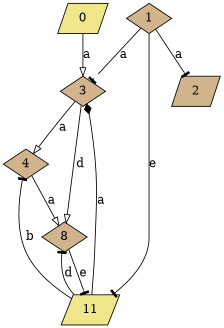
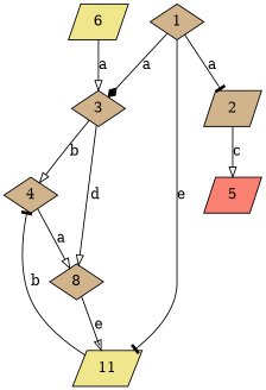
  strict digraph {
    node [fillcolor=tan shape=parallelogram style=filled]
    edge [arrowhead=onormal]
+   5 [fillcolor=salmon]
    2
    3 [shape=diamond]
    4 [shape=diamond]
    8 [shape=diamond]
    n6 [fillcolor=khaki label=11]
-   0 [fillcolor=khaki]
+   0 [fillcolor=khaki label=6]
    1 [shape=diamond]
-   3 -> 4 [label=a]
+   2 -> 5 [label=c]
+   3 -> 4 [label=b]
    3 -> 8 [label=d]
    4 -> 8 [label=a]
-   8 -> n6 [arrowhead=tee label=e]
-   n6 -> 3 [arrowhead=diamond label=a]
+   8 -> n6 [label=e]
    n6 -> 4 [arrowhead=tee label=b]
-   n6 -> 8 [arrowhead=tee label=d]
    0 -> 3 [label=a]
    1 -> 2 [arrowhead=tee label=a]
-   1 -> 3 [arrowhead=tee label=a]
+   1 -> 3 [arrowhead=diamond label=a]
    1 -> n6 [arrowhead=tee label=e]
  }
